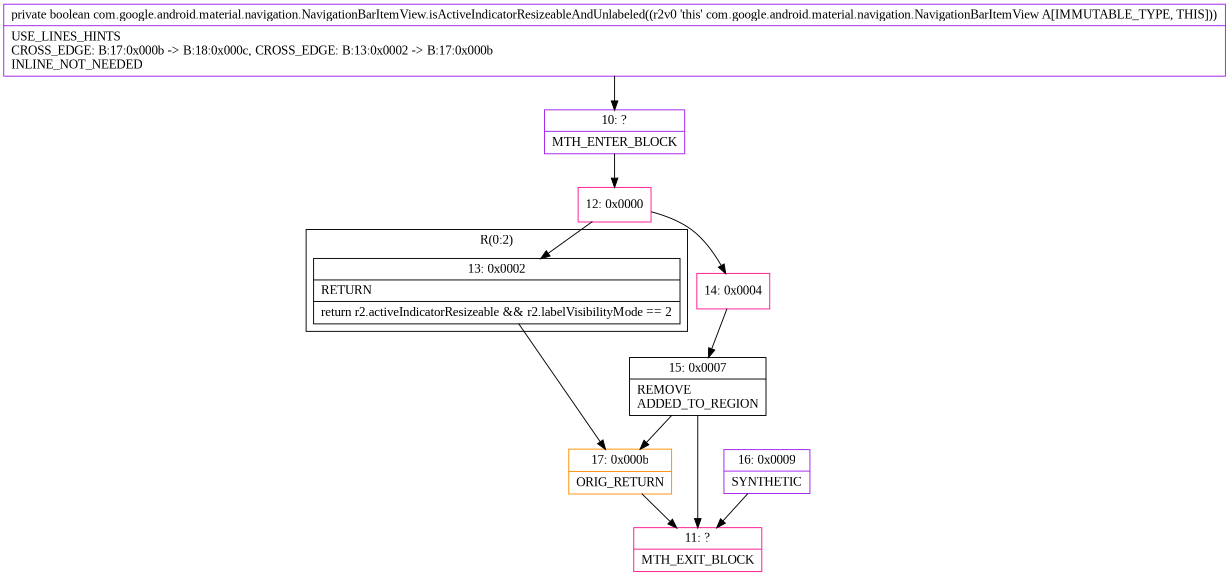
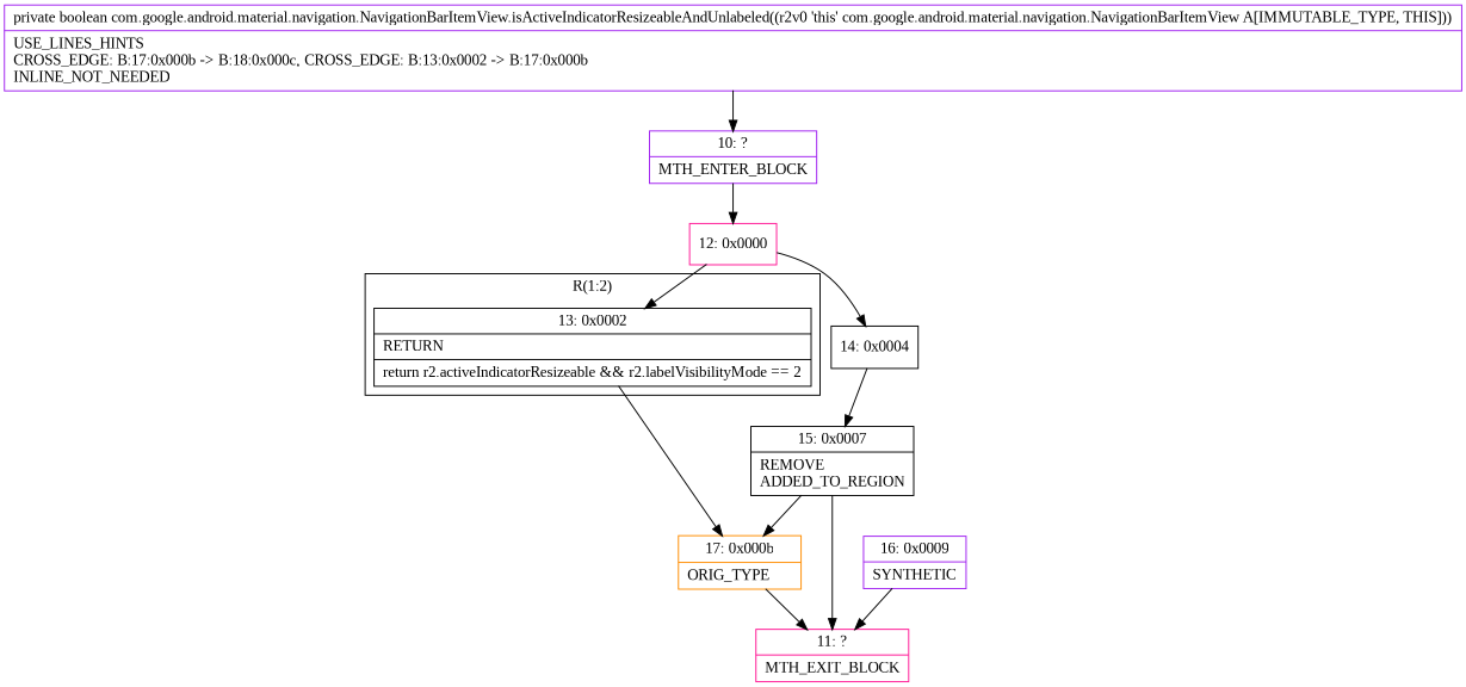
  digraph {
    fontname="Liberation Serif"
    node [color=black fontname="Liberation Serif" shape=record]
    edge [fontname="Liberation Serif"]
    n1 [label="{13\:\ 0x0002|RETURN\l|return r2.activeIndicatorResizeable && r2.labelVisibilityMode == 2\l}"]
-   n2 [color=darkorange label="{17\:\ 0x000b|ORIG_RETURN\l}"]
-   n3 [color=deeppink label="{14\:\ 0x0004}"]
+   n2 [color=darkorange label="{17\:\ 0x000b|ORIG_TYPE\l}"]
+   n3 [label="{14\:\ 0x0004}"]
    n4 [label="{15\:\ 0x0007|REMOVE\lADDED_TO_REGION\l}"]
    n5 [color=deeppink label="{11\:\ ?|MTH_EXIT_BLOCK\l}"]
    n6 [color=purple label="{10\:\ ?|MTH_ENTER_BLOCK\l}"]
    n7 [color=deeppink label="{12\:\ 0x0000}"]
    n8 [color=purple label="{16\:\ 0x0009|SYNTHETIC\l}"]
    n9 [color=purple label="{private boolean com.google.android.material.navigation.NavigationBarItemView.isActiveIndicatorResizeableAndUnlabeled((r2v0 'this' com.google.android.material.navigation.NavigationBarItemView A[IMMUTABLE_TYPE, THIS]))  | USE_LINES_HINTS\lCROSS_EDGE: B:17:0x000b \-\> B:18:0x000c, CROSS_EDGE: B:13:0x0002 \-\> B:17:0x000b\lINLINE_NOT_NEEDED\l}"]
    subgraph cluster_1 {
-     label="R(0:2)"
+     label="R(1:2)"
      n1
    }
    n1 -> n2
    n2 -> n5
    n3 -> n4
    n4 -> n2
    n4 -> n5
    n6 -> n7
    n7 -> n1
    n7 -> n3
    n8 -> n5
    n9 -> n6
  }
